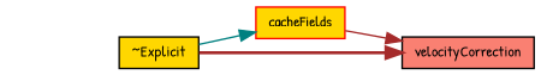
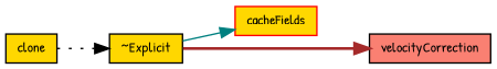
  digraph {
    fontname="Patrick Hand"
    rankdir=LR
    node [color=black fillcolor=gold fontname="Patrick Hand" fontsize=10 shape=record style=filled]
    edge [color=brown fontname="Patrick Hand" fontsize=10 labelfontname=Helvetica labelfontsize=10 style=solid]
+   n1 [fontcolor=black height=0.2 label=clone width=0.4]
    n2 [height=0.2 label="~Explicit" width=0.4]
    n3 [color=red height=0.2 label=cacheFields width=0.4]
    n4 [fillcolor=salmon height=0.2 label=velocityCorrection width=0.4]
+   n1 -> n2 [color=black style=dotted]
    n2 -> n3 [color=teal]
    n2 -> n4 [style=bold]
-   n3 -> n4
  }
